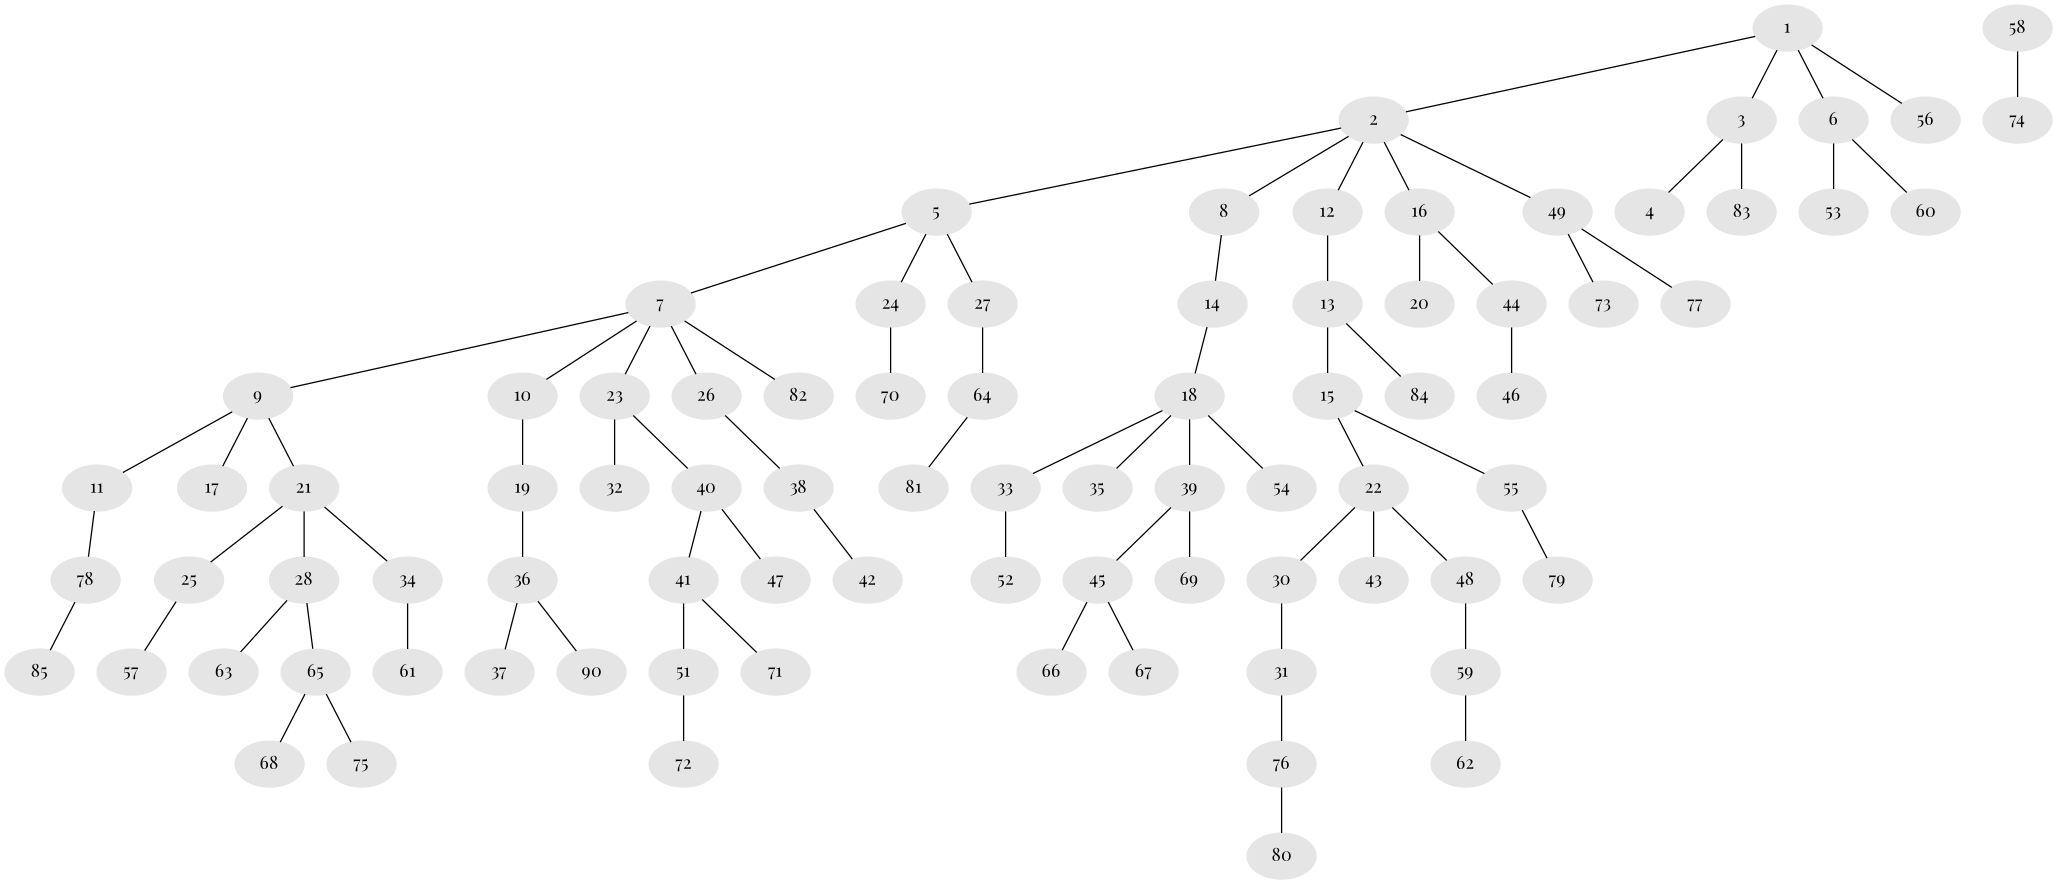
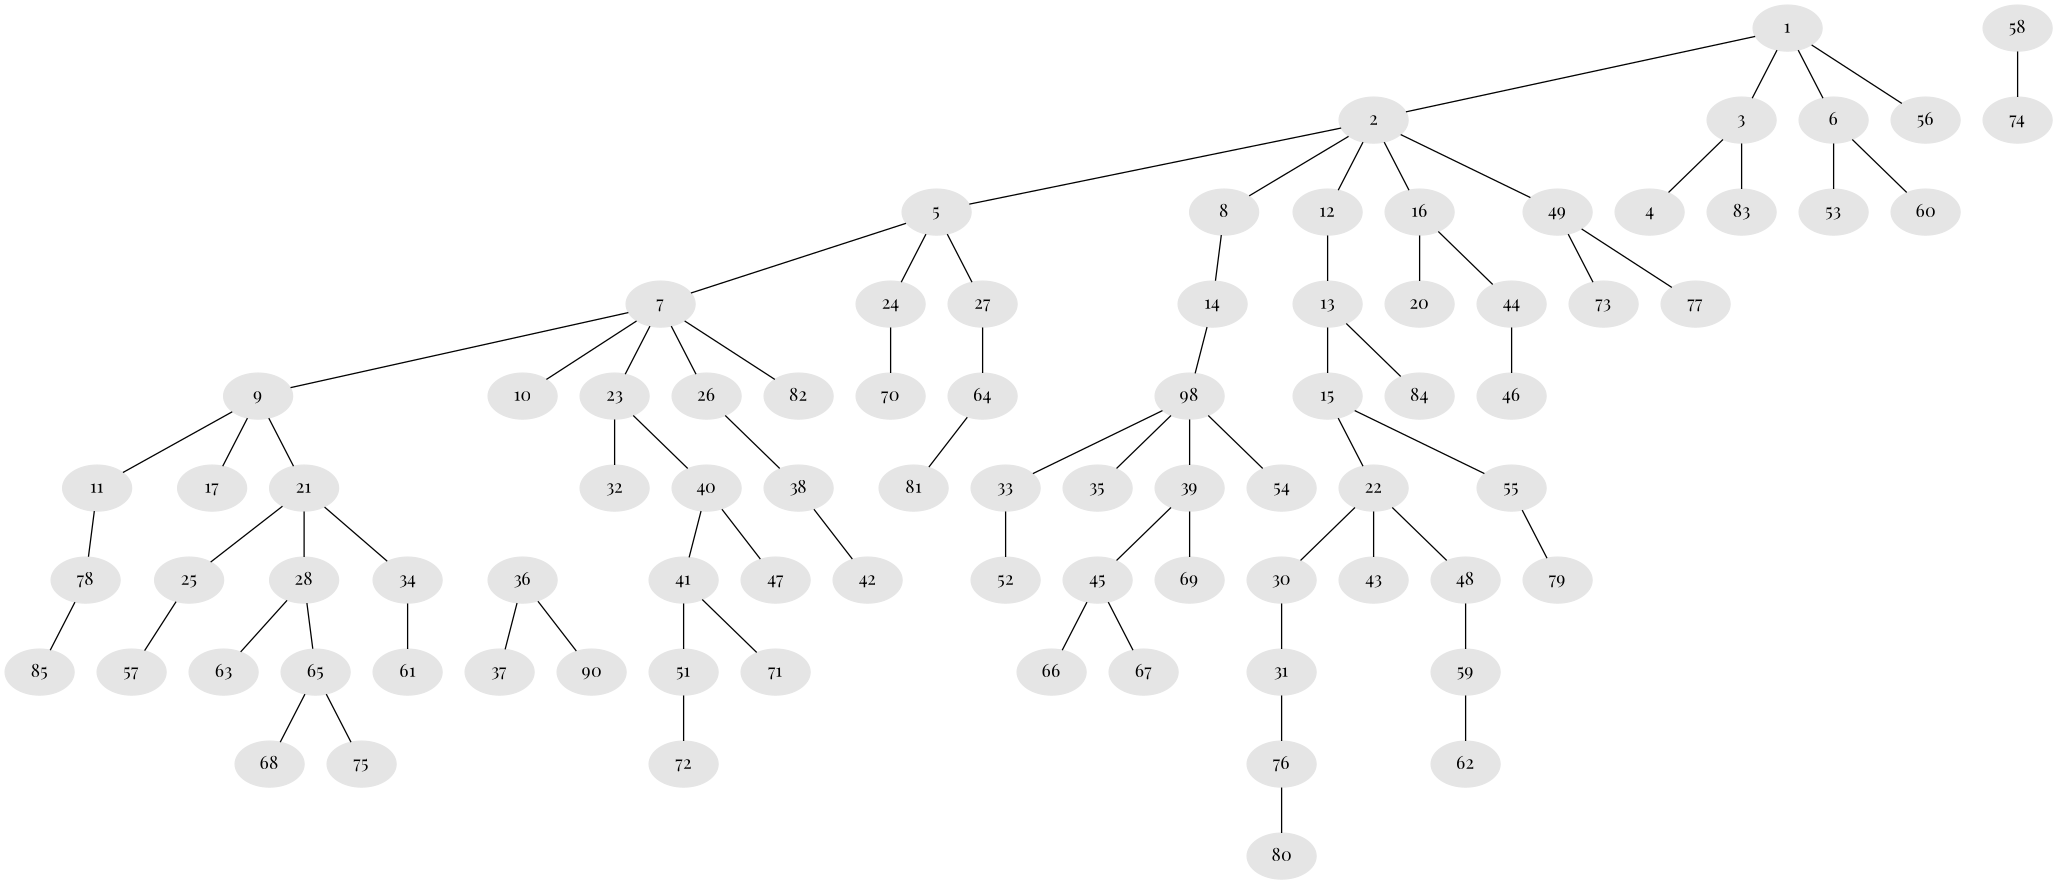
  graph {
    fontname="Playfair Display"
    node [color=gray90 fontname="Playfair Display" style=filled]
    edge [fontname="Playfair Display"]
    1
    2
    3
    6
    56
    5
    8
    12
    16
    49
    4
    83
    53
    60
    7
    24
    27
    14
    13
    20
    44
    73
    77
    9
    10
    23
    26
    82
    70
    64
    11
    17
    21
-   19
    32
    40
    38
-   18
+   18 [label=98]
    78
    25
    28
    34
    36
    85
    15
    84
    22
    55
    33
    35
    39
    54
    30
    43
    48
    79
    46
    52
    45
    69
    37
    n62 [label=90]
    57
    63
    65
    61
    31
    59
    41
    47
    42
    81
    68
    75
    76
    80
    66
    67
    51
    71
    72
    58
    74
    62
    1 -- 2
    1 -- 3
    1 -- 6
    1 -- 56
    2 -- 5
    2 -- 8
    2 -- 12
    2 -- 16
    2 -- 49
    3 -- 4
    3 -- 83
    6 -- 53
    6 -- 60
    5 -- 7
    5 -- 24
    5 -- 27
    8 -- 14
    12 -- 13
    16 -- 20
    16 -- 44
    49 -- 73
    49 -- 77
    7 -- 9
    7 -- 10
    7 -- 23
    7 -- 26
    7 -- 82
    24 -- 70
    27 -- 64
    14 -- 18
    13 -- 15
    13 -- 84
    44 -- 46
    9 -- 11
    9 -- 17
    9 -- 21
-   10 -- 19
    23 -- 32
    23 -- 40
    26 -- 38
    64 -- 81
    11 -- 78
    21 -- 25
    21 -- 28
    21 -- 34
-   19 -- 36
    40 -- 41
    40 -- 47
    38 -- 42
    18 -- 33
    18 -- 35
    18 -- 39
    18 -- 54
    78 -- 85
    25 -- 57
    28 -- 63
    28 -- 65
    34 -- 61
    36 -- 37
    36 -- n62
    15 -- 22
    15 -- 55
    22 -- 30
    22 -- 43
    22 -- 48
    55 -- 79
    33 -- 52
    39 -- 45
    39 -- 69
    30 -- 31
    48 -- 59
    45 -- 66
    45 -- 67
    65 -- 68
    65 -- 75
    31 -- 76
    59 -- 62
    41 -- 51
    41 -- 71
    76 -- 80
    51 -- 72
    58 -- 74
  }
